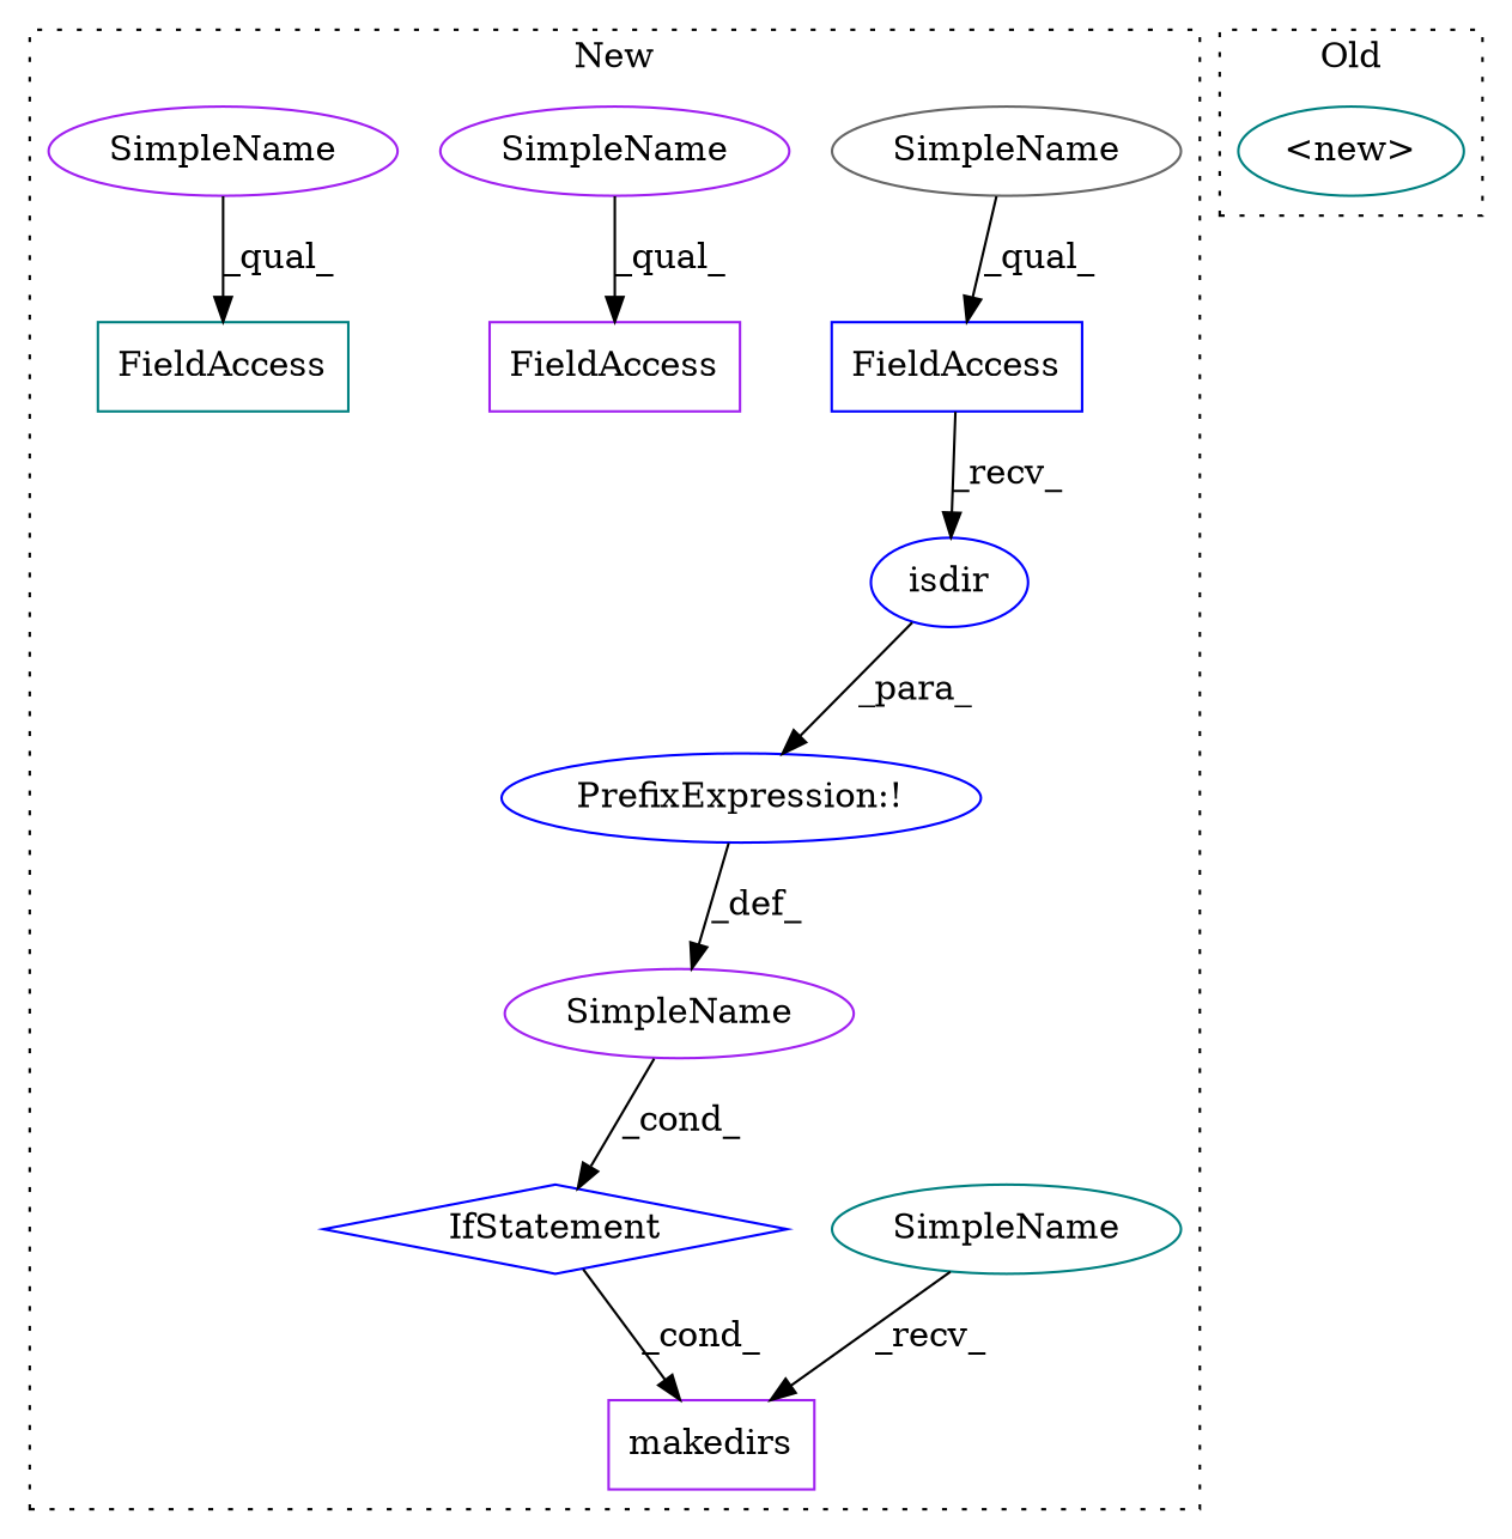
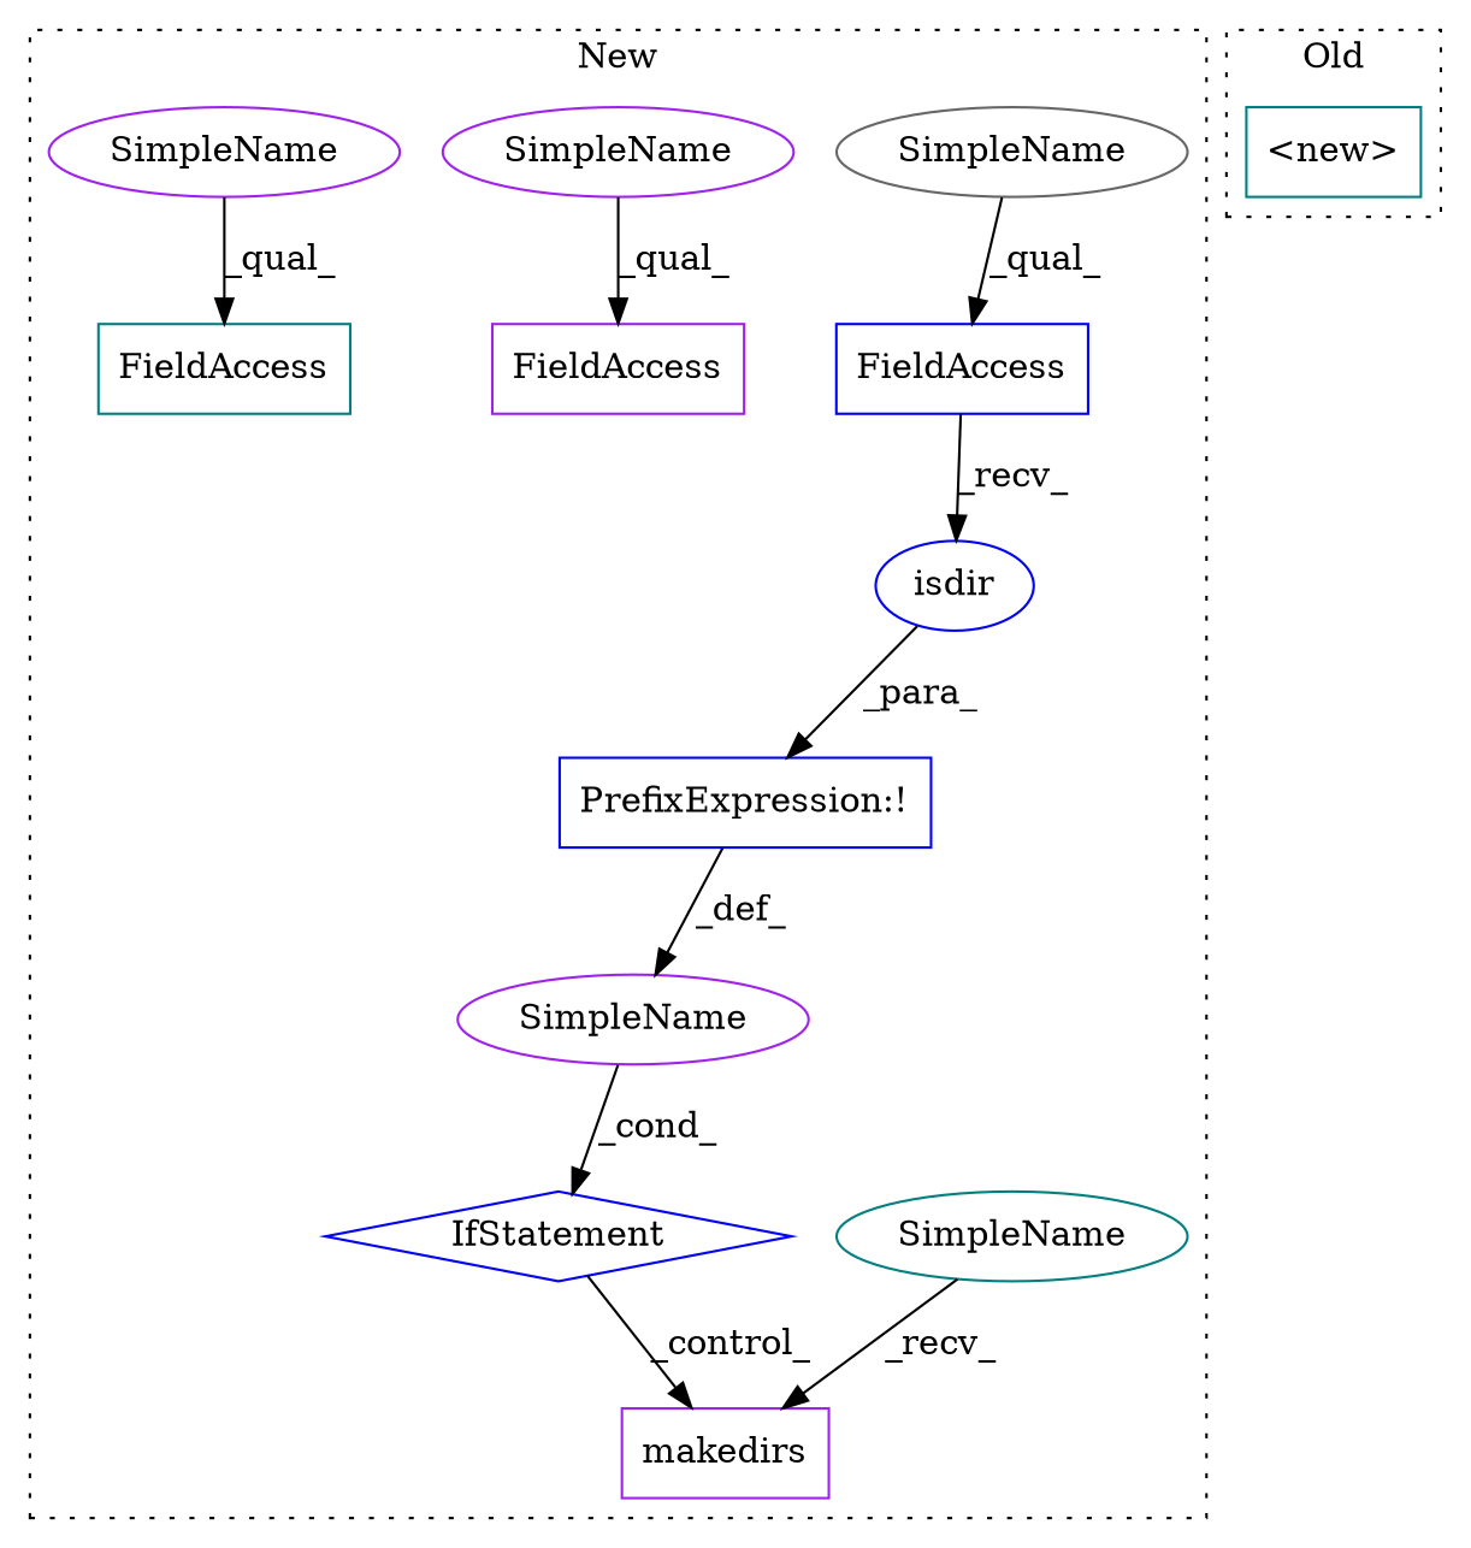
  digraph {
    node [a=42 color=purple l=2 s=1404 shape=box]
    n1 [a=32 l="9,1" label=makedirs s="1471,1484"]
    n2 [a=22 l=7 label=FieldAccess]
    n3 [a=22 color=teal l=7 label=FieldAccess s=1751]
-   n4 [a=38 color=blue l=1 label="PrefixExpression:!" s=1438 shape=ellipse]
+   n4 [a=38 color=blue l=1 label="PrefixExpression:!" s=1438]
    n5 [a=22 color=blue l=7 label=FieldAccess s=1439]
    n6 [a=25 color=blue l="4,2" label=IfStatement s="1434,1458" shape=diamond]
    n7 [label=SimpleName shape=ellipse l="" s=""]
    n8 [a=32 color=blue l="6,1" label=isdir s="1447,1457" shape=ellipse]
    n9 [color=teal label=SimpleName s=1468 shape=ellipse]
    n10 [color=gray40 label=SimpleName s=1439 shape=ellipse]
    n11 [label=SimpleName shape=ellipse]
    n12 [label=SimpleName s=1751 shape=ellipse]
-   n13 [a=46 color=teal l="6,2" label="<new>" s="4417,4437" shape=ellipse]
+   n13 [a=46 color=teal l="6,2" label="<new>" s="4417,4437"]
    subgraph cluster_1 {
      label=New
      style=dotted
      n1
      n2
      n3
      n4
      n5
      n6
      n7
      n8
      n9
      n10
      n11
      n12
    }
    subgraph cluster_2 {
      label=Old
      style=dotted
      n13
    }
    n4 -> n7 [label=_def_]
    n5 -> n8 [label=_recv_]
-   n6 -> n1 [label=_cond_]
+   n6 -> n1 [label=_control_]
    n7 -> n6 [label=_cond_]
    n8 -> n4 [label=_para_]
    n9 -> n1 [label=_recv_]
    n10 -> n5 [label=_qual_]
    n11 -> n2 [label=_qual_]
    n12 -> n3 [label=_qual_]
  }
